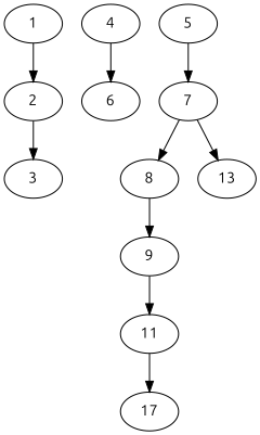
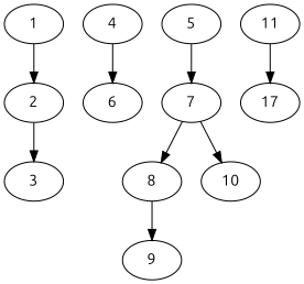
  digraph {
    fontname=Ubuntu
    node [alpha=0.09 fontname=Ubuntu]
    edge [fontname=Ubuntu]
    1 [expect_size=5851882480224913]
    2 [alpha=0.16 expect_size=181039397653200]
    3 [alpha=0.08 expect_size=440535304261812]
    4 [alpha=0.12 expect_size=593514714521141248]
    6 [alpha=0.17 expect_size=659535667063160832]
    5 [alpha=0.12 expect_size=6770583824833114]
    7 [alpha=0.17 expect_size=1283110609654644736]
    8 [expect_size=2383062935927707]
-   10 [alpha=0.02 expect_size=650341529893732352 label=13]
+   10 [alpha=0.02 expect_size=650341529893732352]
    9 [alpha=0.03 expect_size=2265655859218481152]
    11 [alpha=0.14 expect_size=3565334924475543]
    n12 [alpha=0.16 expect_size=1502428666307206 label=17]
    1 -> 2
    2 -> 3
    4 -> 6
    5 -> 7
    7 -> 8
    7 -> 10
    8 -> 9
-   9 -> 11
    11 -> n12
  }
